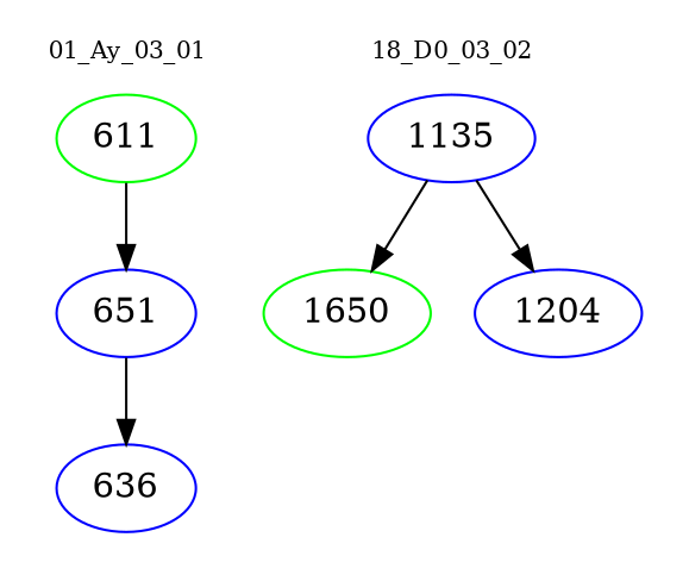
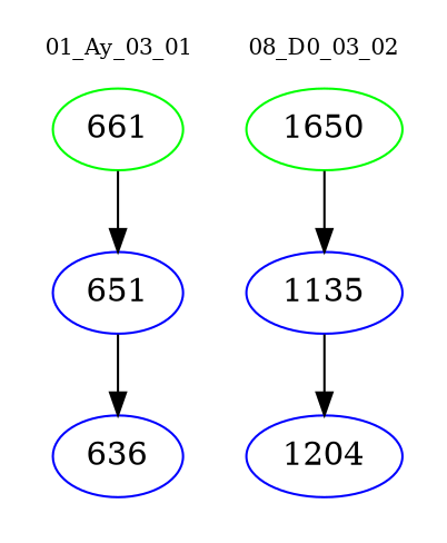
  digraph {
    node [color=blue]
    edge [color=black]
-   n1 [color=green label=611]
+   n1 [color=green label=661]
    n2 [label=651]
    n3 [label=636]
    n4 [color=green label=1650]
    n5 [label=1135]
    n6 [label=1204]
    subgraph cluster_1 {
      color=white
      fontsize=10
      label="01_Ay_03_01"
      n1
      n2
      n3
    }
    subgraph cluster_2 {
      color=white
      fontsize=10
-     label="18_D0_03_02"
+     label="08_D0_03_02"
      n4
      n5
      n6
    }
    n1 -> n2
    n2 -> n3
-   n5 -> n4
+   n4 -> n5
    n5 -> n6
  }
